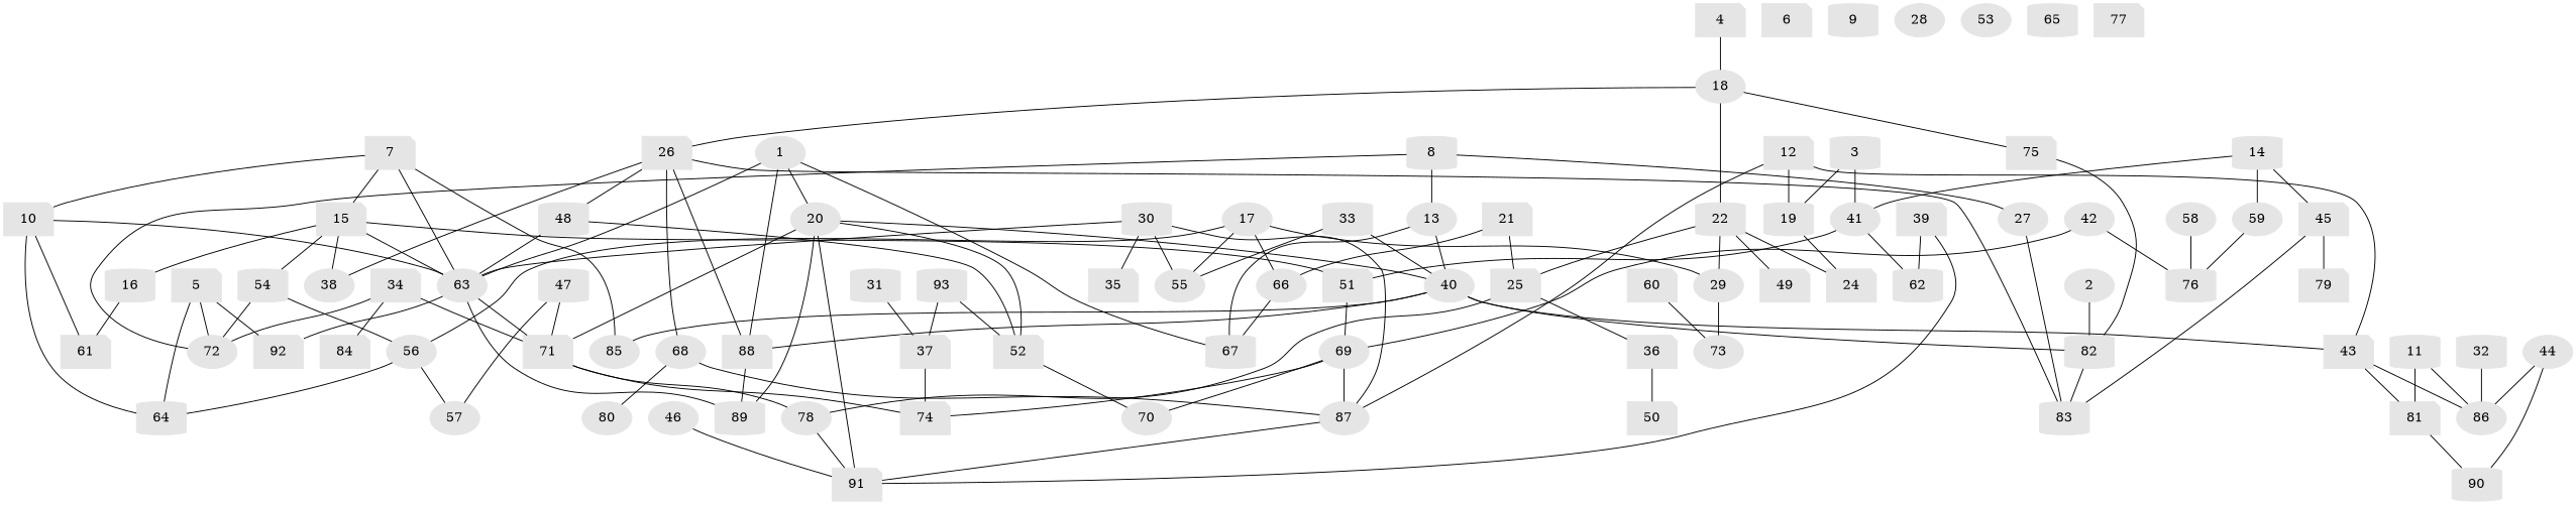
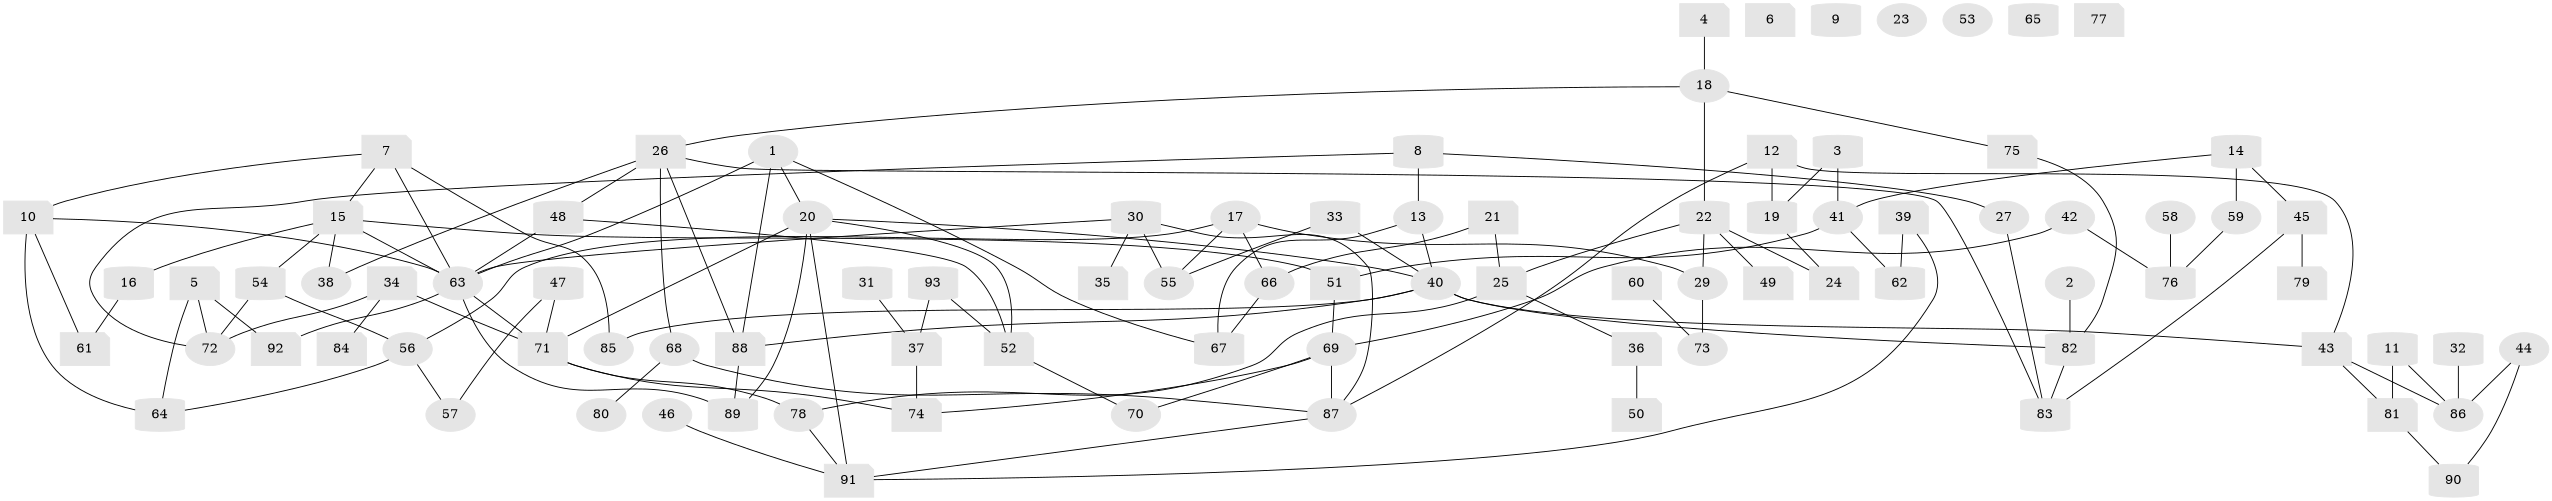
  graph {
    node [color=gray90 shape=note style=filled]
    1 [shape=ellipse]
    20 [shape=ellipse]
    63 [shape=ellipse]
    67 [shape=cylinder]
    88
    40 [shape=ellipse]
    52
    71
    89 [shape=cylinder]
    91
    92
    2 [shape=ellipse]
    82 [shape=cylinder]
    83 [shape=cylinder]
    3 [shape=cylinder]
    19 [shape=cylinder]
    41 [shape=ellipse]
    24
    51
    62 [shape=cylinder]
    18 [shape=ellipse]
    4
    22 [shape=cylinder]
    26
    75
    64 [shape=cylinder]
    5
    72 [shape=ellipse]
    6
    7
    10
    15
    85 [shape=ellipse]
    61
    16 [shape=cylinder]
    38 [shape=ellipse]
    54 [shape=cylinder]
    8 [shape=cylinder]
    13 [shape=ellipse]
    27 [shape=ellipse]
    9 [shape=cylinder]
    11 [shape=cylinder]
    81
    86 [shape=ellipse]
    90 [shape=cylinder]
    12
    43
    87 [shape=ellipse]
    14 [shape=cylinder]
    45
    59 [shape=ellipse]
    79
    76 [shape=cylinder]
    69 [shape=ellipse]
    56 [shape=ellipse]
    17 [shape=ellipse]
    29 [shape=ellipse]
    55 [shape=ellipse]
    66 [shape=ellipse]
    73 [shape=ellipse]
    57 [shape=ellipse]
    25
    49
    48 [shape=cylinder]
    68 [shape=ellipse]
    70 [shape=ellipse]
    78 [shape=ellipse]
    74
    21
    36
    n71 [label=93 shape=cylinder]
    37
    50
    80 [shape=ellipse]
-   28 [shape=ellipse]
+   28 [shape=ellipse label=23]
    30 [shape=cylinder]
    35
    31 [shape=cylinder]
    32 [shape=cylinder]
    33 [shape=cylinder]
    34
    84
    39
    42 [shape=ellipse]
    44 [shape=ellipse]
    46 [shape=ellipse]
    47 [shape=cylinder]
    53 [shape=ellipse]
    58 [shape=ellipse]
    60
    65 [shape=cylinder]
    77
    1 -- 20
    1 -- 63
    1 -- 67
    1 -- 88
    20 -- 40
    20 -- 52
    20 -- 71
    20 -- 89
    20 -- 91
    63 -- 71
    63 -- 89
    63 -- 92
    88 -- 89
    40 -- 88
    40 -- 82
    40 -- 85
    40 -- 43
    52 -- 70
    71 -- 78
    71 -- 74
    2 -- 82
    82 -- 83
    3 -- 19
    3 -- 41
    19 -- 24
    41 -- 51
    41 -- 62
    51 -- 69
    18 -- 22
    18 -- 26
    18 -- 75
    4 -- 18
    22 -- 24
    22 -- 29
    22 -- 25
    22 -- 49
    26 -- 88
    26 -- 83
    26 -- 38
    26 -- 48
    26 -- 68
    75 -- 82
    5 -- 92
    5 -- 64
    5 -- 72
    7 -- 63
    7 -- 10
    7 -- 15
    7 -- 85
    10 -- 63
    10 -- 64
    10 -- 61
    15 -- 63
    15 -- 51
    15 -- 16
    15 -- 38
    15 -- 54
    16 -- 61
    54 -- 72
    54 -- 56
    8 -- 72
    8 -- 13
    8 -- 27
    13 -- 67
    13 -- 40
    27 -- 83
    11 -- 81
    11 -- 86
    81 -- 90
    12 -- 19
    12 -- 43
    12 -- 87
    43 -- 81
    43 -- 86
    87 -- 91
    14 -- 41
    14 -- 45
    14 -- 59
    45 -- 83
    45 -- 79
    59 -- 76
    69 -- 87
    69 -- 70
    69 -- 74
    56 -- 64
    56 -- 57
    17 -- 56
    17 -- 29
    17 -- 55
    17 -- 66
    29 -- 73
    66 -- 67
    25 -- 78
    25 -- 36
    48 -- 63
    48 -- 52
    68 -- 87
    68 -- 80
    78 -- 91
    21 -- 66
    21 -- 25
    36 -- 50
    n71 -- 52
    n71 -- 37
    37 -- 74
    30 -- 63
    30 -- 87
    30 -- 55
    30 -- 35
    31 -- 37
    32 -- 86
    33 -- 40
    33 -- 55
    34 -- 71
    34 -- 72
    34 -- 84
    39 -- 91
    39 -- 62
    42 -- 76
    42 -- 69
    44 -- 86
    44 -- 90
    46 -- 91
    47 -- 71
    47 -- 57
    58 -- 76
    60 -- 73
  }
